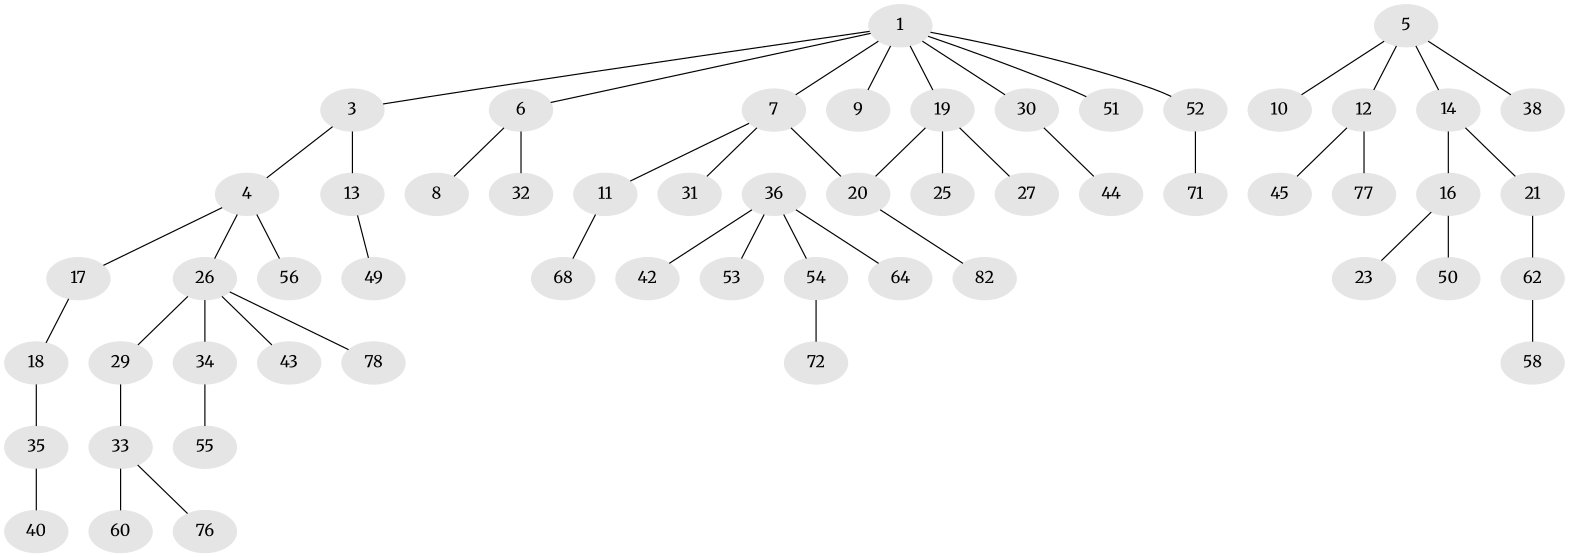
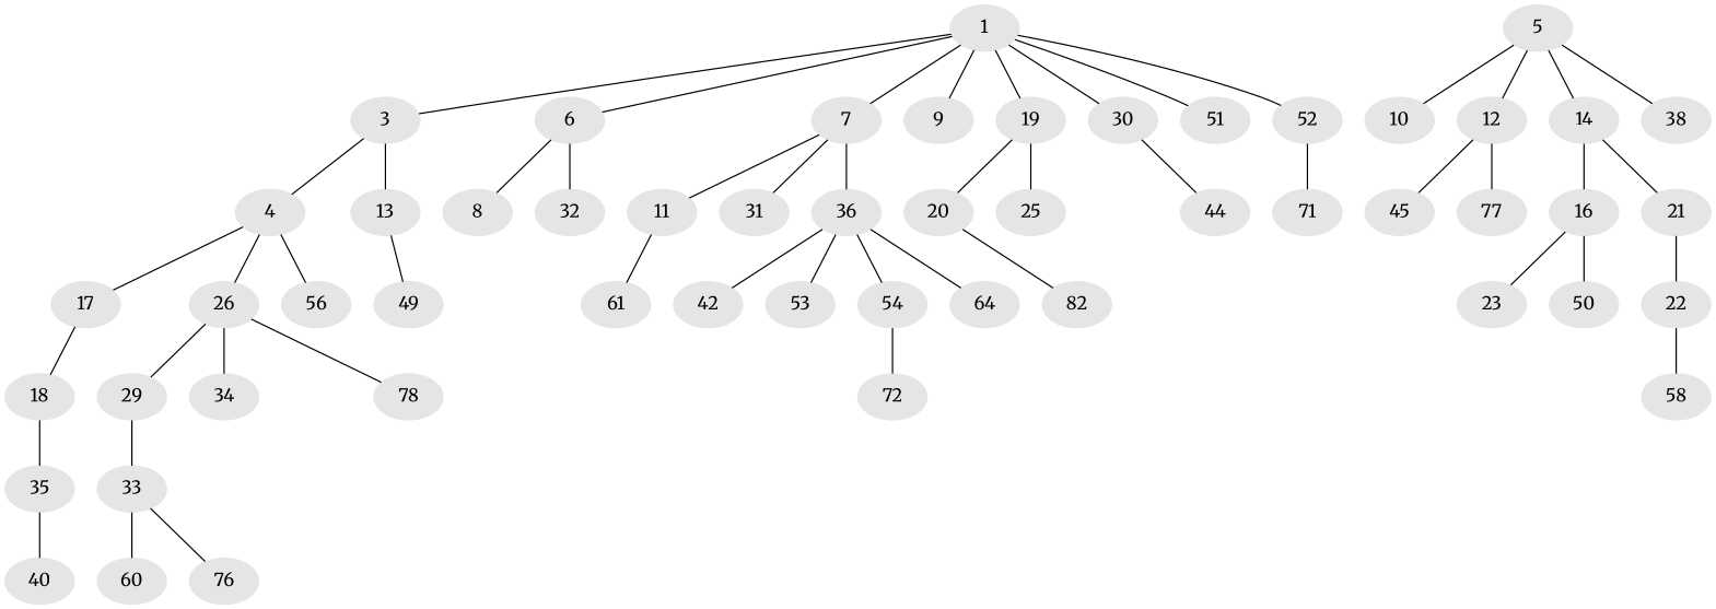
  graph {
    fontname=Merriweather
    node [color=gray90 fontname=Merriweather style=filled]
    edge [fontname=Merriweather]
    1 [super="+2"]
    3
    6
    7
    9
    19
    30 [super="+79"]
    51
    52
    4 [super="+15"]
    13
    8
    32
    11
    31 [super="+39"]
    36
    20 [super="+47"]
    25
-   27
    44
    71
    17
    26
    56
    5 [super="+28"]
    10 [super="+67"]
    12 [super="+37"]
    14
    38
    49
    18
    29 [super="+74"]
    34 [super="+46"]
-   43
    78
    45
    77
    16 [super="+48+66"]
    21
-   61 [label=68]
+   61
    42 [super="+68+70"]
    53
    54
    64
    23 [super="+24"]
    50 [super="+73"]
-   22 [super="+59" label=62]
+   22 [super="+59"]
    35
    40
    n50 [label=82]
    58
    33 [super="+41"]
-   55
    60
    76
    72
    1 -- 3
    1 -- 6
    1 -- 7
    1 -- 9
    1 -- 19
    1 -- 30
    1 -- 51
    1 -- 52
    3 -- 4
    3 -- 13
    6 -- 8
    6 -- 32
    7 -- 11
    7 -- 31
-   7 -- 20
+   7 -- 36
    19 -- 20
    19 -- 25
-   19 -- 27
    30 -- 44
    52 -- 71
    4 -- 17
    4 -- 26
    4 -- 56
    13 -- 49
    11 -- 61
    36 -- 42
    36 -- 53
    36 -- 54
    36 -- 64
    20 -- n50
    17 -- 18
    26 -- 29
    26 -- 34
-   26 -- 43
    26 -- 78
    5 -- 10
    5 -- 12
    5 -- 14
    5 -- 38
    12 -- 45
    12 -- 77
    14 -- 16
    14 -- 21
    18 -- 35
    29 -- 33
-   34 -- 55
    16 -- 23
    16 -- 50
    21 -- 22
    54 -- 72
    22 -- 58
    35 -- 40
    33 -- 60
    33 -- 76
  }
